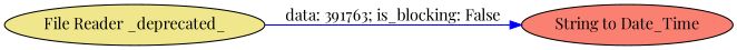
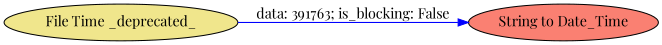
  digraph {
    rankdir=LR
    fontname="Playfair Display"
    node [style=filled fontname="Playfair Display"]
-   n1 [label="File Reader _deprecated_" fillcolor=khaki]
+   n1 [label="File Time _deprecated_" fillcolor=khaki]
    n2 [label="String to Date_Time" fillcolor=salmon]
    n1 -> n2 [label="data: 391763; is_blocking: False" color=blue style=solid fontname="Playfair Display"]
  }
